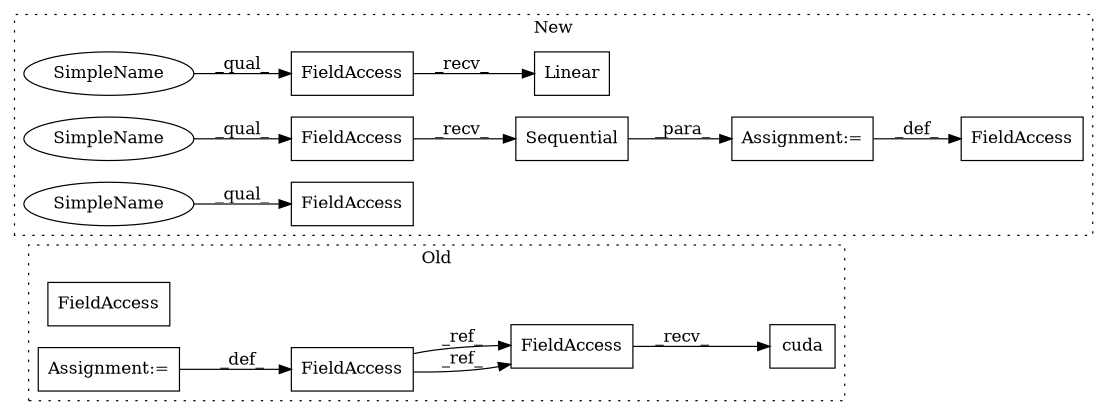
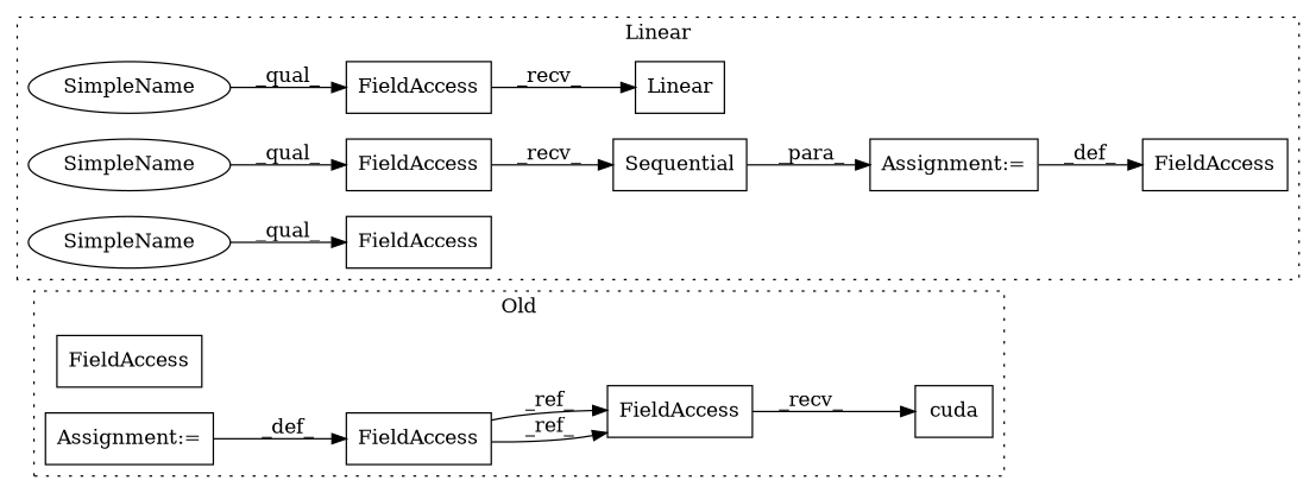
  digraph {
    rankdir=LR
    node [a=22 l=11 s=970 shape=box]
    n1 [a=32 l="5,1" label=cuda s="982,1000"]
    n2 [label=FieldAccess]
    n3 [label=FieldAccess s=783]
    n4 [a=7 l=1 label="Assignment:=" s=794]
    n5 [label=FieldAccess]
    n6 [a=32 l="11,1" label=Sequential s="8390,8646"]
    n7 [l=8 label=FieldAccess s=8381]
    n8 [l=7 label=FieldAccess s=8373]
    n9 [l=8 label=FieldAccess s=8628]
    n10 [l=8 label=FieldAccess s=8587]
    n11 [a=7 l=1 label="Assignment:=" s=8380]
    n12 [a=32 l="7,1" label=Linear s="8596,8626"]
    n13 [a=42 l=5 label=SimpleName s=8587 shape=ellipse]
    n14 [a=42 l=5 label=SimpleName s=8381 shape=ellipse]
    n15 [a=42 l=5 label=SimpleName s=8628 shape=ellipse]
    subgraph cluster_1 {
      label=Old
      style=dotted
      n1
      n2
      n3
      n4
      n5
    }
    subgraph cluster_2 {
-     label=New
+     label=Linear
      style=dotted
      n6
      n7
      n8
      n9
      n10
      n11
      n12
      n13
      n14
      n15
    }
    n3 -> n5 [label=_ref_]
    n3 -> n5 [label=_ref_]
    n4 -> n3 [label=_def_]
    n5 -> n1 [label=_recv_]
    n6 -> n11 [label=_para_]
    n7 -> n6 [label=_recv_]
    n10 -> n12 [label=_recv_]
    n11 -> n8 [label=_def_]
    n13 -> n10 [label=_qual_]
    n14 -> n7 [label=_qual_]
    n15 -> n9 [label=_qual_]
  }
